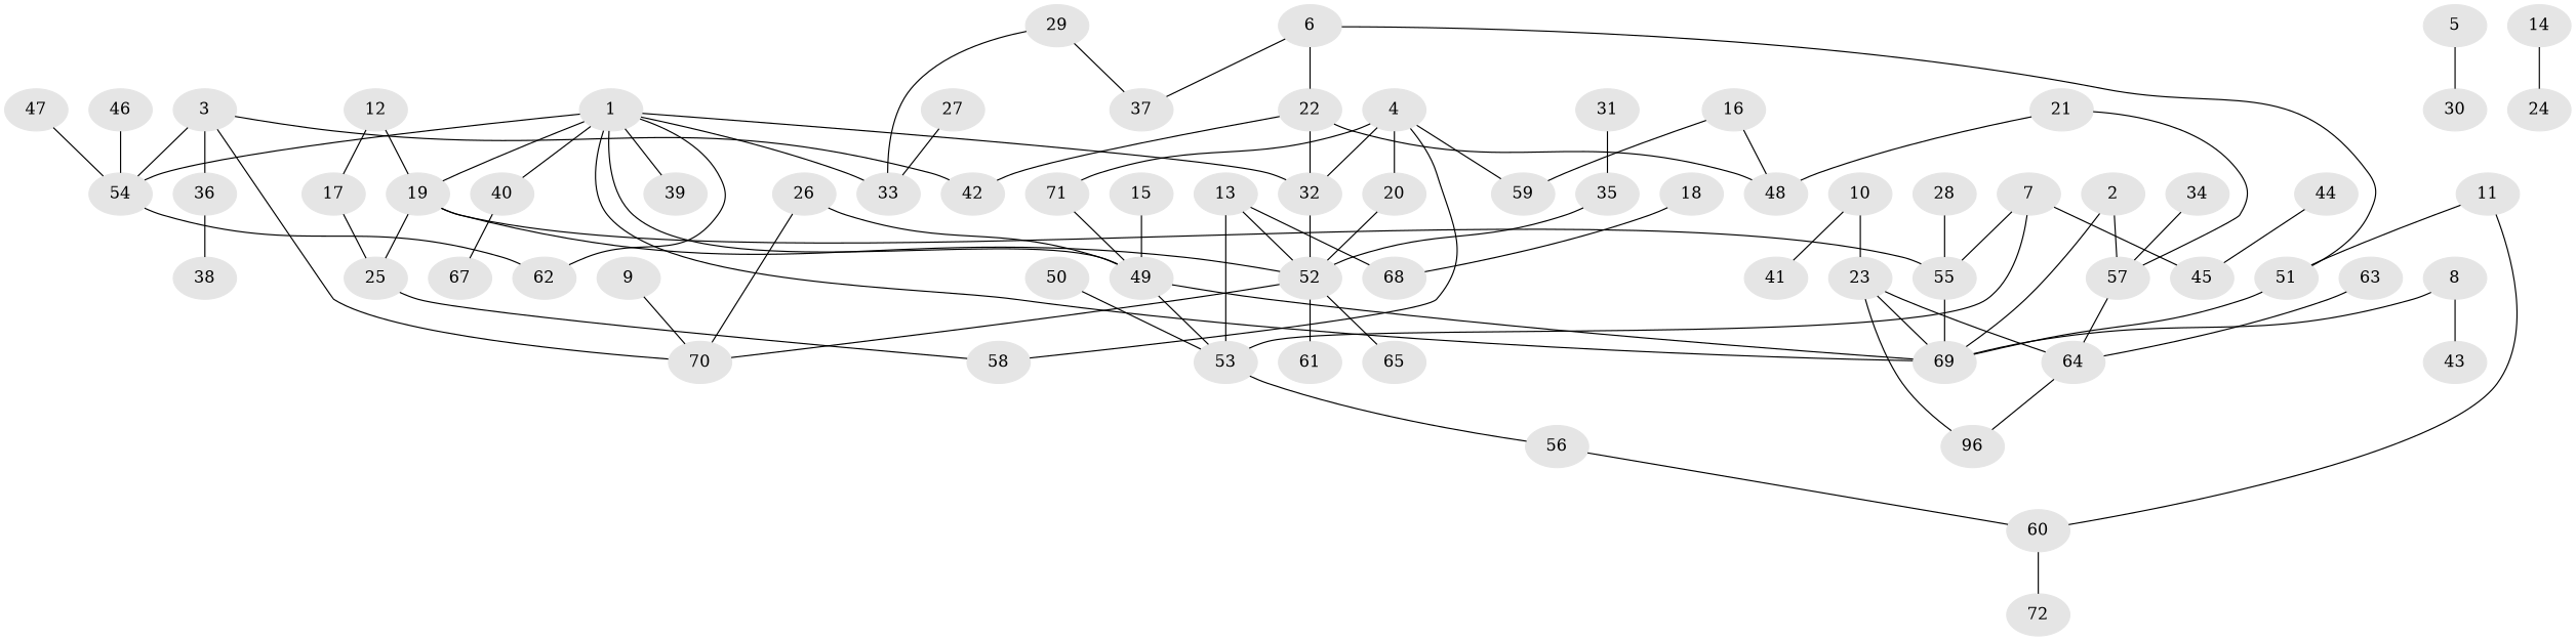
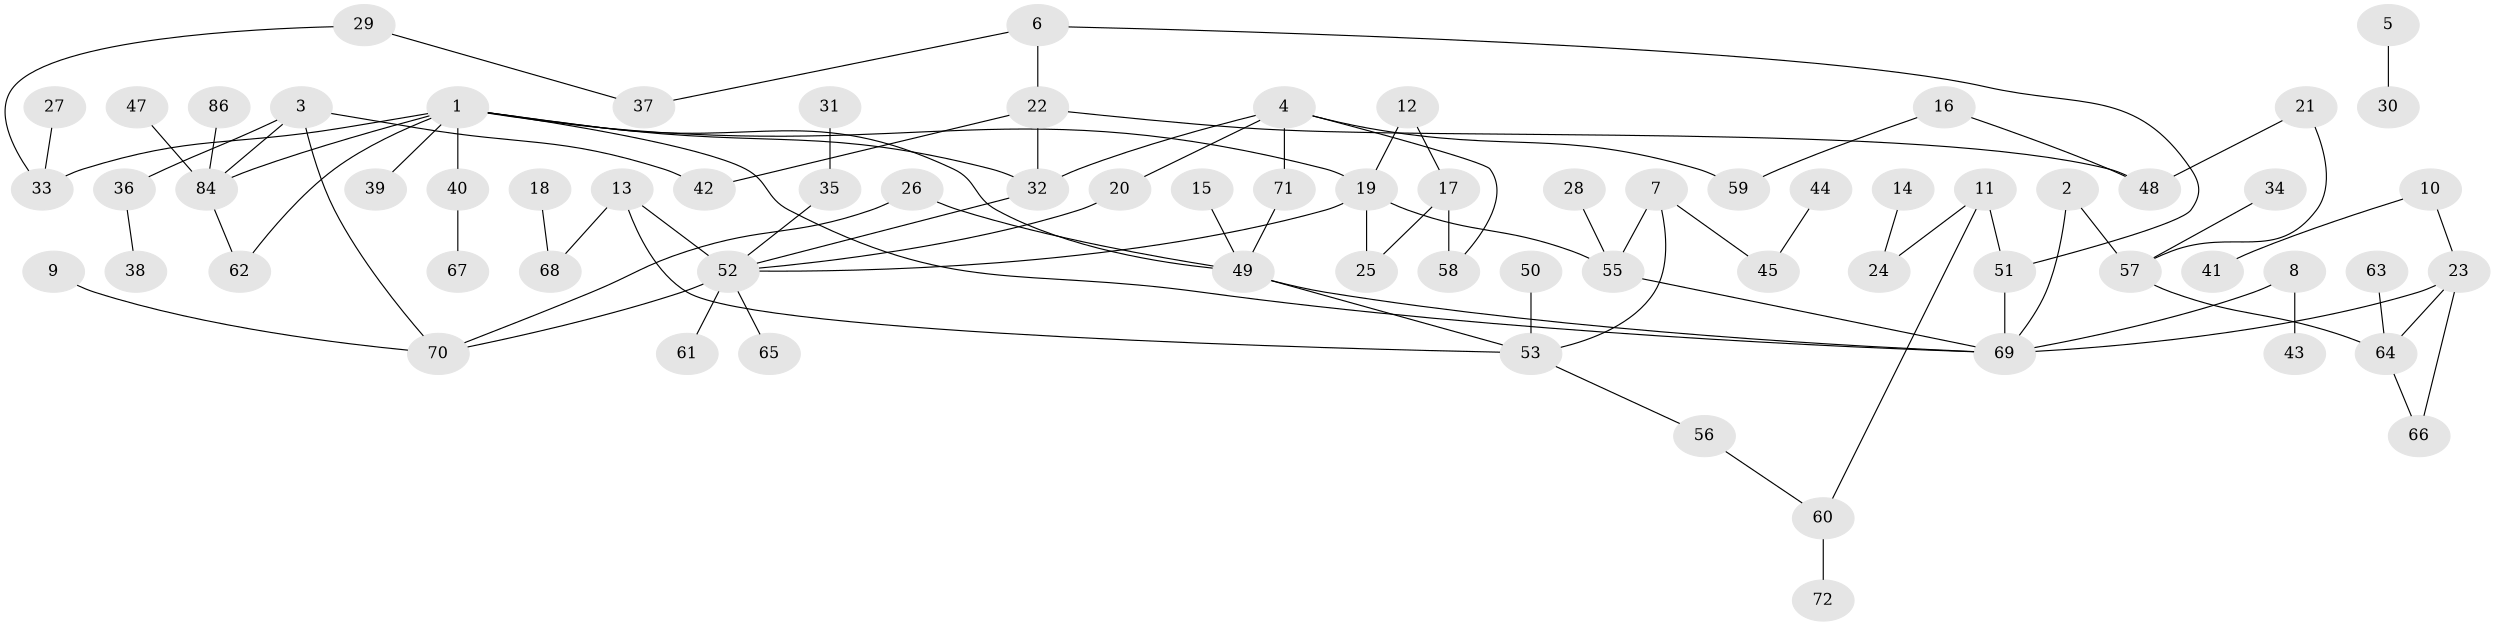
  graph {
    node [color=gray90 style=filled]
    edge [weight=1.0]
    1
    19
    32
    33
    39
    40
    49
-   54
+   54 [label=84]
    62
    69
    55
    52
    25
    67
    53
    2
    57
    64
    3
    36
    42
    70
    38
    4
    20
    58
    59
    71
    5
    30
    6
    22
    37
    51
    48
    7
    45
    56
    8
    43
    9
    10
    23
    41
-   66 [label=96]
+   66
    11
    24
    60
    72
    12
    17
    13
    68
    61
    65
    14
    15
    16
    18
    21
    26
    27
    28
    29
    63
    31
    35
    34
    44
-   46
+   46 [label=86]
    47
    50
    1 -- 19
    1 -- 32
    1 -- 33
    1 -- 39
    1 -- 40
    1 -- 49
    1 -- 54
    1 -- 62
    1 -- 69
    19 -- 55
    19 -- 52
    19 -- 25
    32 -- 52
    40 -- 67
    49 -- 69
    49 -- 53
    54 -- 62
    55 -- 69
    52 -- 70
    52 -- 61
    52 -- 65
-   25 -- 58
+   17 -- 58
    53 -- 56
    2 -- 69
    2 -- 57
    57 -- 64
    64 -- 66
    3 -- 54 [weight=2.0]
    3 -- 36
    3 -- 42
    3 -- 70
    36 -- 38
    4 -- 32
    4 -- 20
    4 -- 58
    4 -- 59
    4 -- 71
    20 -- 52
    71 -- 49
    5 -- 30
    6 -- 22
    6 -- 37
    6 -- 51
    22 -- 32
    22 -- 42
    22 -- 48
    51 -- 69
    7 -- 55
    7 -- 53
    7 -- 45
    56 -- 60
    8 -- 69
    8 -- 43
    9 -- 70
    10 -- 23
    10 -- 41
    23 -- 69
    23 -- 64
    23 -- 66
    11 -- 51
+   11 -- 24
    11 -- 60
    60 -- 72
    12 -- 19
    12 -- 17
    17 -- 25
    13 -- 52
    13 -- 53
    13 -- 68
    14 -- 24
    15 -- 49
    16 -- 59
    16 -- 48
    18 -- 68
    21 -- 57
    21 -- 48
    26 -- 49
    26 -- 70
    27 -- 33
    28 -- 55
    29 -- 33
    29 -- 37
    63 -- 64
    31 -- 35
    35 -- 52
    34 -- 57
    44 -- 45
    46 -- 54
    47 -- 54
    50 -- 53
  }
